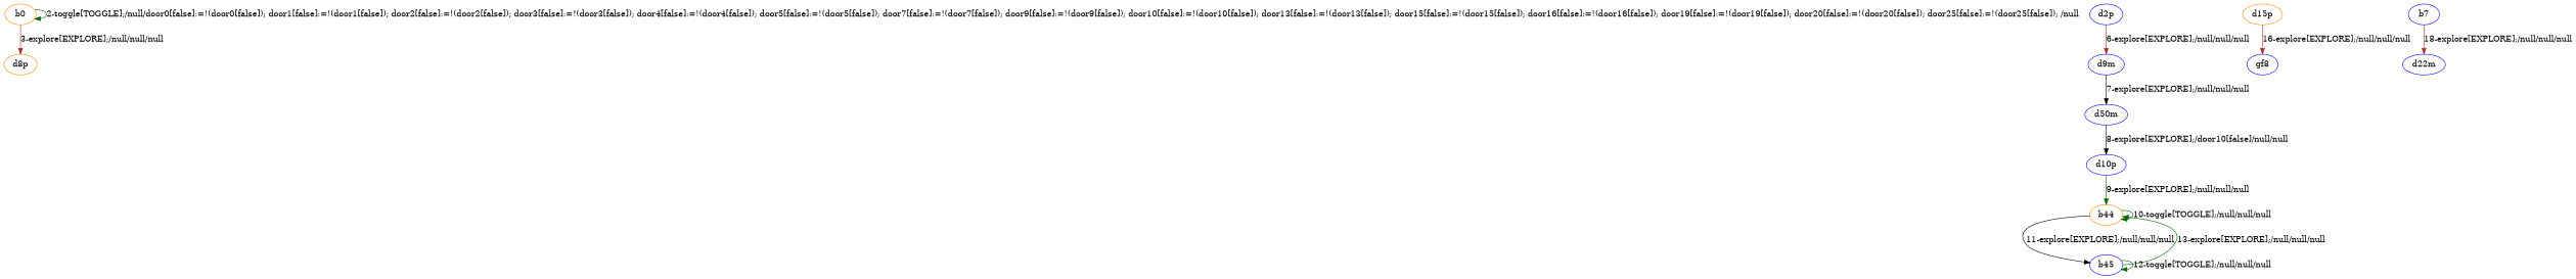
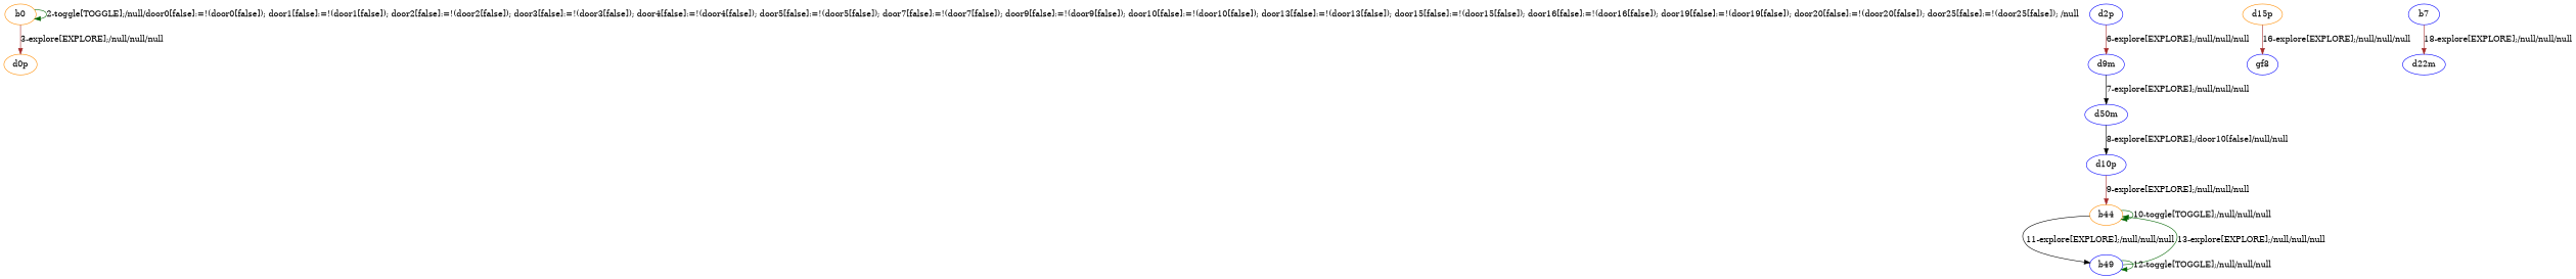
  digraph {
    node [color=blue]
    edge [color=darkgreen]
    b0 [color=darkorange]
-   d0p [color=darkorange label=d8p]
+   d0p [color=darkorange]
    d2p
    d9m
    n5 [label=d50m]
    d10p
    b44 [color=darkorange]
-   b45
+   b45 [label=b49]
    d15p [color=darkorange]
    gf8
    b7
    d22m
    b0 -> b0 [label="2-toggle[TOGGLE];/null/door0[false]:=!(door0[false]); door1[false]:=!(door1[false]); door2[false]:=!(door2[false]); door3[false]:=!(door3[false]); door4[false]:=!(door4[false]); door5[false]:=!(door5[false]); door7[false]:=!(door7[false]); door9[false]:=!(door9[false]); door10[false]:=!(door10[false]); door13[false]:=!(door13[false]); door15[false]:=!(door15[false]); door16[false]:=!(door16[false]); door19[false]:=!(door19[false]); door20[false]:=!(door20[false]); door25[false]:=!(door25[false]); /null"]
    b0 -> d0p [color=brown label="3-explore[EXPLORE];/null/null/null"]
    d2p -> d9m [color=brown label="6-explore[EXPLORE];/null/null/null"]
    d9m -> n5 [color=black label="7-explore[EXPLORE];/null/null/null"]
    n5 -> d10p [color=black label="8-explore[EXPLORE];/door10[false]/null/null"]
-   d10p -> b44 [label="9-explore[EXPLORE];/null/null/null"]
+   d10p -> b44 [color=brown label="9-explore[EXPLORE];/null/null/null"]
    b44 -> b44 [label="10-toggle[TOGGLE];/null/null/null"]
    b44 -> b45 [color=black label="11-explore[EXPLORE];/null/null/null"]
    b45 -> b44 [label="13-explore[EXPLORE];/null/null/null"]
    b45 -> b45 [label="12-toggle[TOGGLE];/null/null/null"]
    d15p -> gf8 [color=brown label="16-explore[EXPLORE];/null/null/null"]
    b7 -> d22m [color=brown label="18-explore[EXPLORE];/null/null/null"]
  }
